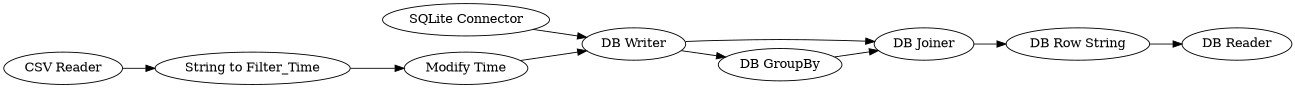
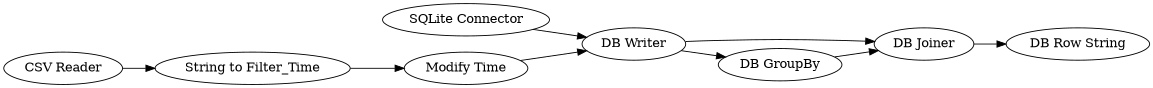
  digraph {
    rankdir=LR
    n1 [label="Modify Time"]
    n2 [label="DB Writer"]
    n3 [label="DB Joiner"]
    n4 [label="DB GroupBy"]
    n5 [label="SQLite Connector"]
    n6 [label="DB Row String"]
-   n7 [label="DB Reader"]
    n8 [label="String to Filter_Time"]
    n9 [label="CSV Reader"]
    n1 -> n2
    n2 -> n3
    n2 -> n4
    n3 -> n6
    n4 -> n3
    n5 -> n2
-   n6 -> n7
    n8 -> n1
    n9 -> n8
  }
